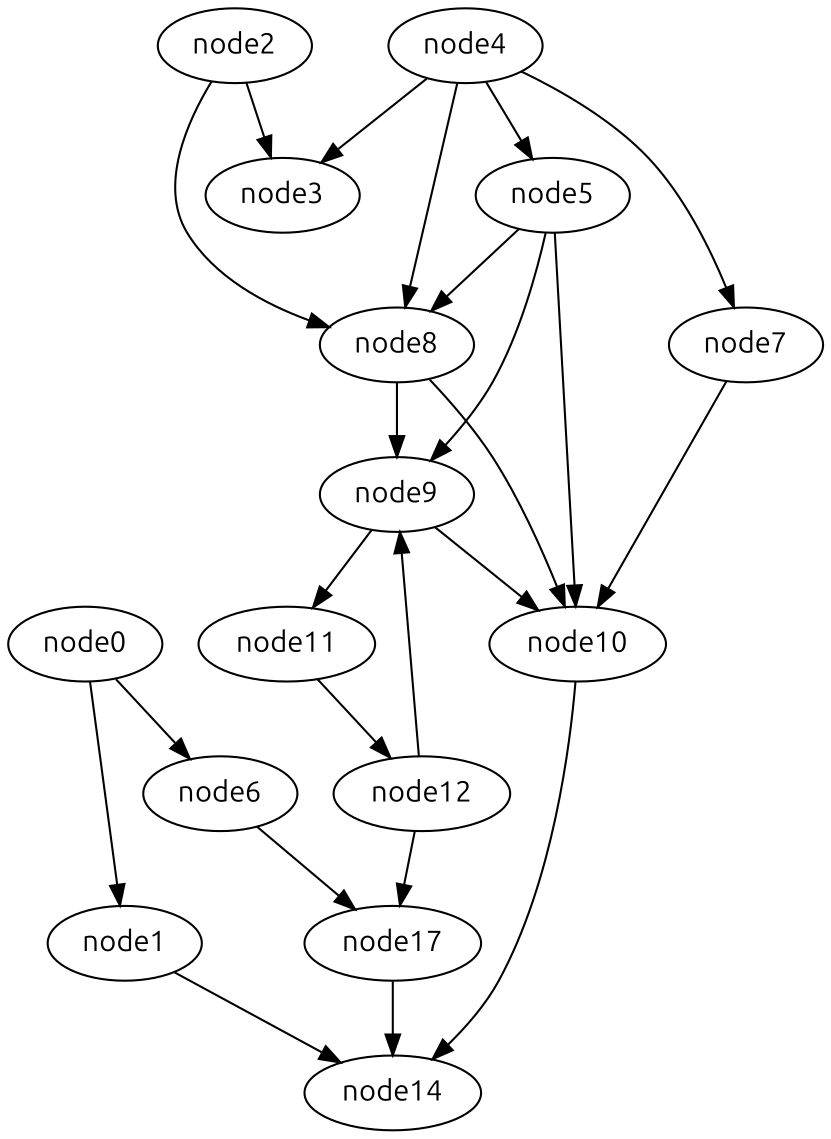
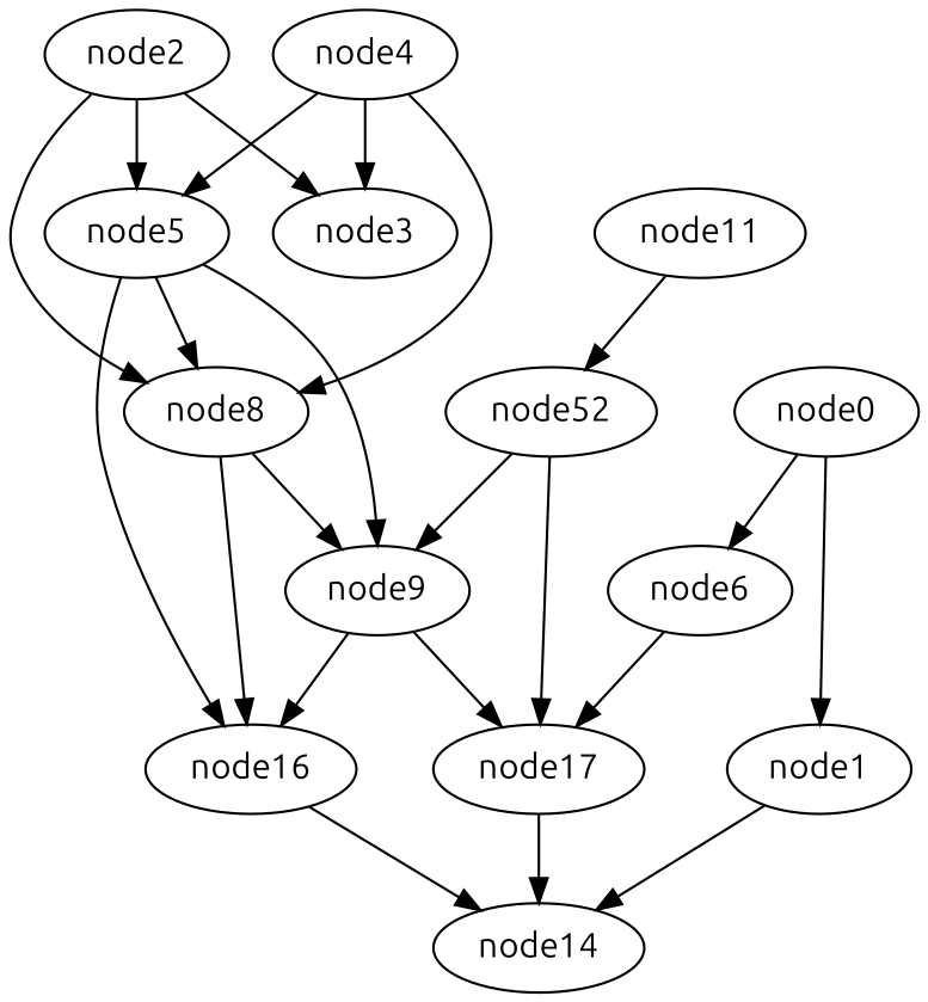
  digraph {
    fontname=Ubuntu
    node [fontname=Ubuntu]
    edge [fontname=Ubuntu]
    n1 [label=node17]
    node14
-   node12
+   node12 [label=node52]
    node9
    node11
-   node10
+   node10 [label=node16]
    node8
-   node7
    node6
    node5
    node4
    node3
    node2
    node1
    node0
    n1 -> node14
    node12 -> n1
    node12 -> node9
-   node9 -> node11
+   node9 -> n1
    node9 -> node10
    node11 -> node12
    node10 -> node14
    node8 -> node9
    node8 -> node10
-   node7 -> node10
    node6 -> n1
    node5 -> node9
    node5 -> node10
    node5 -> node8
    node4 -> node8
-   node4 -> node7
    node4 -> node5
    node4 -> node3
    node2 -> node8
+   node2 -> node5
    node2 -> node3
    node1 -> node14
    node0 -> node6
    node0 -> node1
  }
